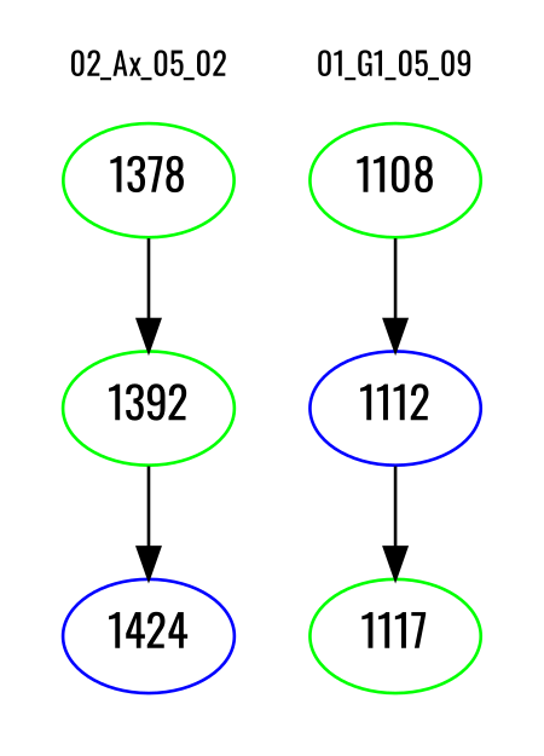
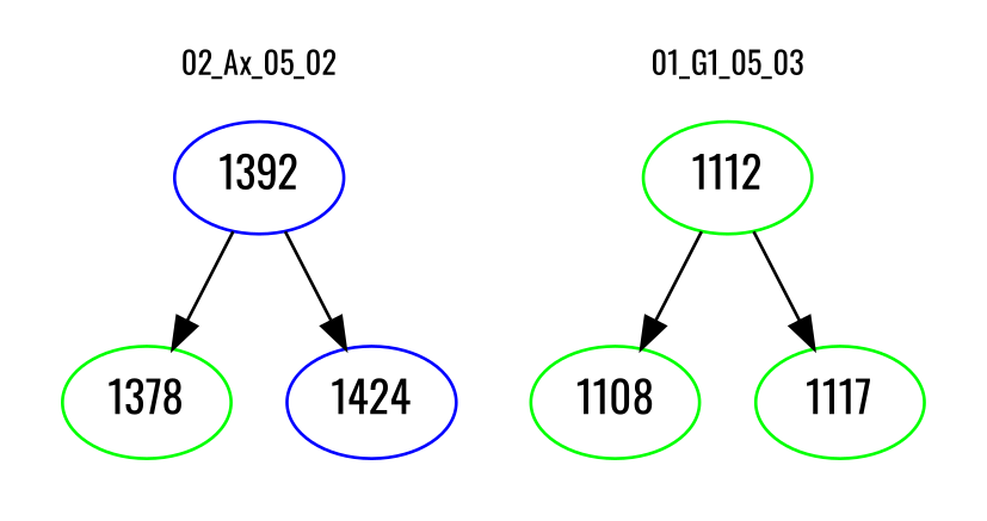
  digraph {
    fontname=Oswald
    node [color=blue fontname=Oswald]
    edge [color=black fontname=Oswald]
-   n1 [color=green label=1392]
+   n1 [label=1392]
    n2 [color=green label=1378]
    n3 [label=1424]
-   n4 [label=1112]
+   n4 [color=green label=1112]
    n5 [color=green label=1108]
    n6 [color=green label=1117]
    subgraph cluster_1 {
      color=white
      fontsize=10
      label="02_Ax_05_02"
      n1
      n2
      n3
    }
    subgraph cluster_2 {
      color=white
      fontsize=10
-     label="01_G1_05_09"
+     label="01_G1_05_03"
      n4
      n5
      n6
    }
-   n2 -> n1
+   n1 -> n2
    n1 -> n3
-   n5 -> n4
+   n4 -> n5
    n4 -> n6
  }
